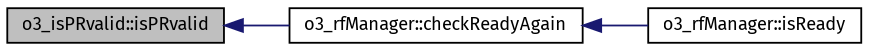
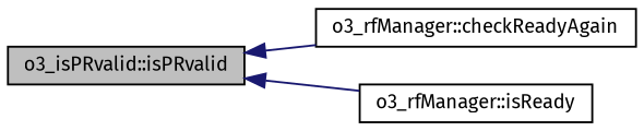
  digraph {
    fontname="Fira Sans"
    rankdir=LR
    node [color=black fillcolor=white fontname="Fira Sans" fontsize=10 shape=record style=filled]
    edge [color=midnightblue dir=back fontname="Fira Sans" fontsize=10 labelfontname=Helvetica labelfontsize=10 style=solid]
    n1 [fillcolor=grey75 fontcolor=black height=0.2 label="o3_isPRvalid::isPRvalid" width=0.4]
    n2 [height=0.2 label="o3_rfManager::checkReadyAgain" width=0.4]
    n3 [height=0.2 label="o3_rfManager::isReady" width=0.4]
    n1 -> n2
-   n2 -> n3
+   n1 -> n3
  }
